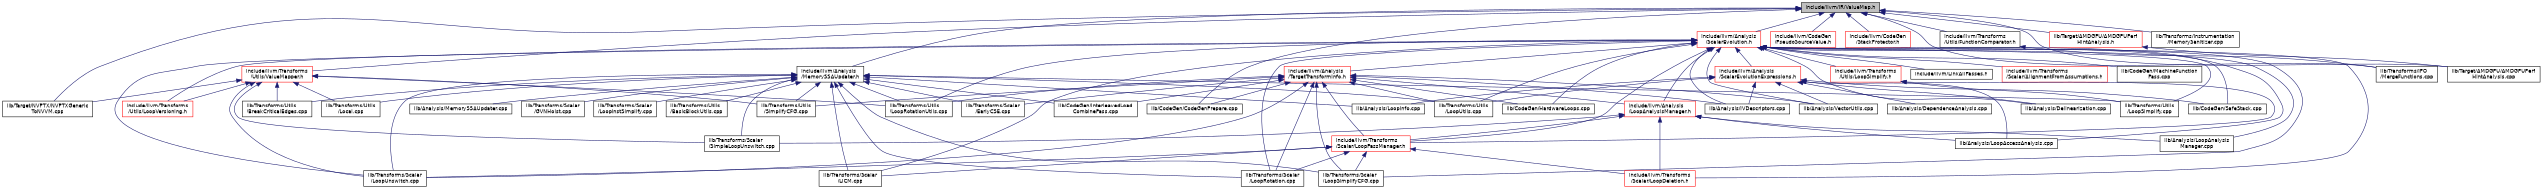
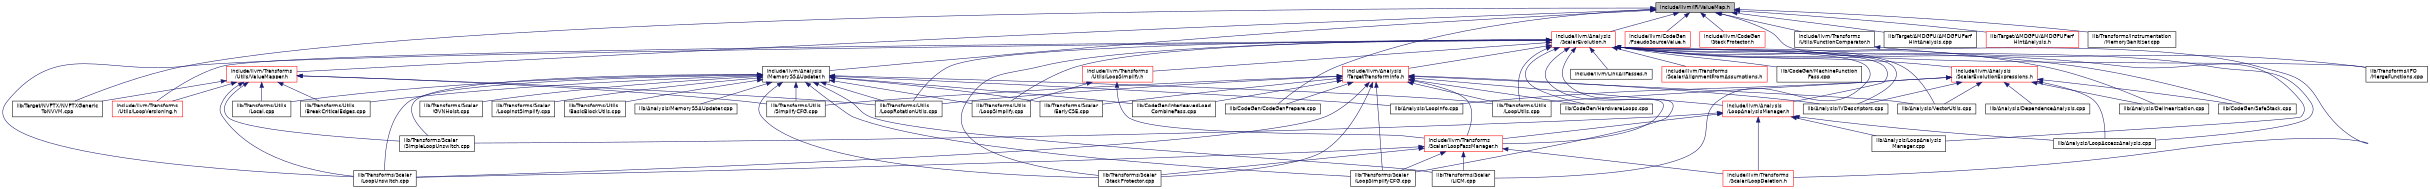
  digraph {
    node [color=black fontname=Helvetica fontsize=10 shape=box]
    edge [color=midnightblue dir=back fontname=Helvetica fontsize=10 labelfontname=Helvetica labelfontsize=10 style=solid]
    n1 [fillcolor=grey75 fontcolor=black height=0.2 label="include/llvm/IR/ValueMap.h" style=filled width=0.4]
    n2 [height=0.2 label="include/llvm/Analysis\l/MemorySSAUpdater.h" width=0.4]
    n3 [color=red height=0.2 label="include/llvm/Analysis\l/ScalarEvolution.h" width=0.4]
    n4 [height=0.2 label="lib/CodeGen/CodeGenPrepare.cpp" width=0.4]
    n5 [color=red height=0.2 label="include/llvm/CodeGen\l/PseudoSourceValue.h" width=0.4]
    n6 [color=red height=0.2 label="include/llvm/CodeGen\l/StackProtector.h" width=0.4]
    n7 [height=0.2 label="include/llvm/Transforms\l/Utils/FunctionComparator.h" width=0.4]
    n8 [height=0.2 label="lib/Transforms/IPO\l/MergeFunctions.cpp" width=0.4]
    n9 [color=red height=0.2 label="include/llvm/Transforms\l/Utils/ValueMapper.h" width=0.4]
    n10 [height=0.2 label="lib/Target/NVPTX/NVPTXGeneric\lToNVVM.cpp" width=0.4]
    n11 [height=0.2 label="lib/Target/AMDGPU/AMDGPUPerf\lHintAnalysis.cpp" width=0.4]
    n12 [color=red height=0.2 label="lib/Target/AMDGPU/AMDGPUPerf\lHintAnalysis.h" width=0.4]
    n13 [height=0.2 label="lib/Transforms/Instrumentation\l/MemorySanitizer.cpp" width=0.4]
    n14 [height=0.2 label="lib/Analysis/LoopInfo.cpp" width=0.4]
    n15 [height=0.2 label="lib/Analysis/MemorySSAUpdater.cpp" width=0.4]
    n16 [height=0.2 label="lib/CodeGen/InterleavedLoad\lCombinePass.cpp" width=0.4]
    n17 [height=0.2 label="lib/Transforms/Scalar\l/EarlyCSE.cpp" width=0.4]
    n18 [height=0.2 label="lib/Transforms/Scalar\l/GVNHoist.cpp" width=0.4]
    n19 [height=0.2 label="lib/Transforms/Scalar\l/LICM.cpp" width=0.4]
    n20 [height=0.2 label="lib/Transforms/Scalar\l/LoopInstSimplify.cpp" width=0.4]
-   n21 [height=0.2 label="lib/Transforms/Scalar\l/LoopRotation.cpp" width=0.4]
+   n21 [height=0.2 label="lib/Transforms/Scalar\l/StackProtector.cpp" width=0.4]
    n22 [height=0.2 label="lib/Transforms/Scalar\l/LoopSimplifyCFG.cpp" width=0.4]
    n23 [height=0.2 label="lib/Transforms/Scalar\l/LoopUnswitch.cpp" width=0.4]
    n24 [height=0.2 label="lib/Transforms/Scalar\l/SimpleLoopUnswitch.cpp" width=0.4]
    n25 [height=0.2 label="lib/Transforms/Utils\l/BasicBlockUtils.cpp" width=0.4]
    n26 [height=0.2 label="lib/Transforms/Utils\l/BreakCriticalEdges.cpp" width=0.4]
    n27 [height=0.2 label="lib/Transforms/Utils\l/Local.cpp" width=0.4]
    n28 [height=0.2 label="lib/Transforms/Utils\l/LoopRotationUtils.cpp" width=0.4]
    n29 [height=0.2 label="lib/Transforms/Utils\l/LoopSimplify.cpp" width=0.4]
    n30 [height=0.2 label="lib/Transforms/Utils\l/LoopUtils.cpp" width=0.4]
    n31 [height=0.2 label="lib/Transforms/Utils\l/SimplifyCFG.cpp" width=0.4]
    n32 [color=red height=0.2 label="include/llvm/Analysis\l/LoopAnalysisManager.h" width=0.4]
    n33 [color=red height=0.2 label="include/llvm/Transforms\l/Scalar/LoopDeletion.h" width=0.4]
    n34 [color=red height=0.2 label="include/llvm/Transforms\l/Scalar/LoopPassManager.h" width=0.4]
    n35 [height=0.2 label="lib/Analysis/LoopAccessAnalysis.cpp" width=0.4]
    n36 [height=0.2 label="lib/Analysis/LoopAnalysis\lManager.cpp" width=0.4]
    n37 [color=red height=0.2 label="include/llvm/Analysis\l/ScalarEvolutionExpressions.h" width=0.4]
    n38 [height=0.2 label="lib/Analysis/Delinearization.cpp" width=0.4]
    n39 [height=0.2 label="lib/Analysis/IVDescriptors.cpp" width=0.4]
    n40 [height=0.2 label="lib/Analysis/VectorUtils.cpp" width=0.4]
    n41 [height=0.2 label="lib/CodeGen/SafeStack.cpp" width=0.4]
    n42 [color=red height=0.2 label="include/llvm/Analysis\l/TargetTransformInfo.h" width=0.4]
    n43 [height=0.2 label="lib/CodeGen/HardwareLoops.cpp" width=0.4]
    n44 [height=0.2 label="include/llvm/LinkAllPasses.h" width=0.4]
    n45 [color=red height=0.2 label="include/llvm/Transforms\l/Scalar/AlignmentFromAssumptions.h" width=0.4]
    n46 [color=red height=0.2 label="include/llvm/Transforms\l/Utils/LoopSimplify.h" width=0.4]
    n47 [color=red height=0.2 label="include/llvm/Transforms\l/Utils/LoopVersioning.h" width=0.4]
    n48 [height=0.2 label="lib/CodeGen/MachineFunction\lPass.cpp" width=0.4]
    n49 [height=0.2 label="lib/Analysis/DependenceAnalysis.cpp" width=0.4]
    n1 -> n2
    n1 -> n3
    n1 -> n4
    n1 -> n5
    n1 -> n6
    n1 -> n7
    n1 -> n8
    n1 -> n9
    n1 -> n10
    n1 -> n11
    n1 -> n12
    n1 -> n13
    n2 -> n14
    n2 -> n15
    n2 -> n16
    n2 -> n17
    n2 -> n18
    n2 -> n19
    n2 -> n20
    n2 -> n21
    n2 -> n22
    n2 -> n23
    n2 -> n24
    n2 -> n25
    n2 -> n26
    n2 -> n27
    n2 -> n28
    n2 -> n29
    n2 -> n30
    n2 -> n31
    n3 -> n19
    n3 -> n21
    n3 -> n22
    n3 -> n23
    n3 -> n28
    n3 -> n29
    n3 -> n30
    n3 -> n32
    n3 -> n33
    n3 -> n34
    n3 -> n35
    n3 -> n36
    n3 -> n37
    n3 -> n38
    n3 -> n39
    n3 -> n40
    n3 -> n41
    n3 -> n42
    n3 -> n43
    n3 -> n44
    n3 -> n45
    n3 -> n46
    n3 -> n47
    n3 -> n48
    n7 -> n8
    n9 -> n10
    n9 -> n23
    n9 -> n24
    n9 -> n26
    n9 -> n27
    n9 -> n28
    n9 -> n31
    n9 -> n47
-   n12 -> n11
    n32 -> n24
    n32 -> n33
    n32 -> n34
    n32 -> n35
    n32 -> n36
    n34 -> n19
    n34 -> n21
    n34 -> n22
    n34 -> n23
    n34 -> n33
    n37 -> n14
    n37 -> n30
    n37 -> n35
    n37 -> n38
    n37 -> n39
    n37 -> n40
    n37 -> n41
    n37 -> n49
    n42 -> n4
    n42 -> n16
    n42 -> n17
    n42 -> n21
    n42 -> n22
    n42 -> n23
    n42 -> n28
    n42 -> n30
    n42 -> n31
    n42 -> n32
    n42 -> n34
    n42 -> n39
    n42 -> n40
    n42 -> n43
    n46 -> n29
    n46 -> n34
  }
